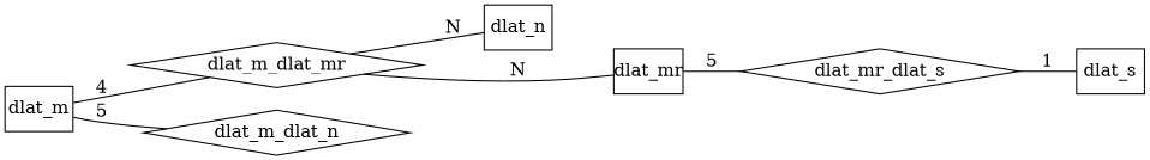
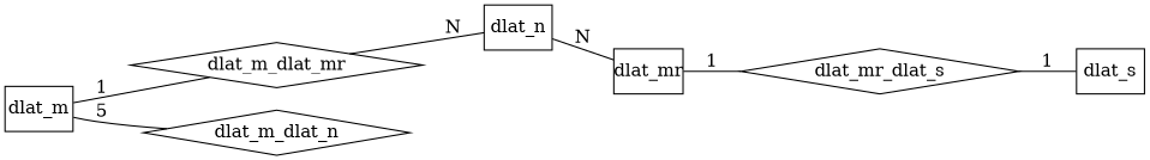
  digraph {
    rankdir=LR
    node [margin="-0.2,0" shape=box texlbl=Relationship]
    edge [arrowhead=none]
    dlat_m [style="top color=dlat_m,rounded corners,drop shadow" texlbl="\graphicspath{{/home/jmfernandez/projects/BLUEPRINT/model/schema+tools/doc-templates/BLUEPRINT/icons/}} \arrayrulecolor{Black} \begin{tabular}{ c l }  \multicolumn{2}{c}{\textbf{\hyperref[tab:dlat_m]{\Large{}DNA *-lation - Metadata File}}} \\ \hline \includegraphics[height=1.6ex]{pk.pdf} & \hyperref[column:dlat.m.analysis_id]{\textbf{analysis\_id}} \\  & \hyperref[column:dlat.m.alignment_algorithm]{alignment\_algorithm} \\  & \hyperref[column:dlat.m.analysis_group_id]{analysis\_group\_id} \\ \hyperref[column:sdata.sample.sample_id]{\includegraphics[height=1.6ex]{fk.pdf}} & \hyperref[column:dlat.m.analyzed_sample_id]{\textit{analyzed\_sample\_id}} \\  & \hyperref[column:dlat.m.assembly_version]{assembly\_version} \\ \hyperref[column:sdata.sample.sample_id]{\includegraphics[height=1.6ex]{fk.pdf}} & \hyperref[column:dlat.m.control_sample_id]{\textit{control\_sample\_id}} \\  & \hyperref[column:dlat.m.data_status]{data\_status} \\  & \hyperref[column:dlat.m.experimental_group_id]{experimental\_group\_id} \\  & \hyperref[column:dlat.m.experimental_protocol]{\textcolor{gray}{experimental\_protocol}} \\  & \hyperref[column:dlat.m.methylation_calling_algorithm]{\textcolor{gray}{methylation\_calling\_algorithm}} \\  & \hyperref[column:dlat.m.note]{\textcolor{gray}{note}} \\  & \hyperref[column:dlat.m.other_analysis_algorithm]{\textcolor{gray}{other\_analysis\_algorithm}} \\  & \hyperref[column:dlat.m.platform]{platform} \\  & \hyperref[column:dlat.m.program_versions]{\textbf{\textcolor{gray}{program\_versions}}} \\  & \hyperref[column:dlat.m.raw_data_accession]{\textcolor{gray}{raw\_data\_accession}} \\  & \hyperref[column:dlat.m.raw_data_repository]{raw\_data\_repository} \\  & \hyperref[column:dlat.m.seq_coverage]{\textcolor{gray}{seq\_coverage}} \end{tabular}"]
    dlat_m_dlat_mr [shape=diamond style="top color=dlat_mr,drop shadow,double distance=2pt" margin=""]
    dlat_m_dlat_n [shape=diamond style="top color=dlat_n,drop shadow,double distance=2pt" margin=""]
    dlat_n [style="top color=dlat_n,rounded corners,drop shadow,double distance=2pt" texlbl="\graphicspath{{/home/jmfernandez/projects/BLUEPRINT/model/schema+tools/doc-templates/BLUEPRINT/icons/}} \arrayrulecolor{Black} \begin{tabular}{ c l }  \multicolumn{2}{c}{\textbf{\hyperref[tab:dlat_n]{\Large{}DNA *-lation - Single Nucleotide File}}} \\ \hline \hyperref[column:dlat.m.analysis_id]{\includegraphics[height=1.6ex]{fkpk.pdf}} & \hyperref[column:dlat.n.analysis_id]{\textit{\textbf{analysis\_id}}} \\ \includegraphics[height=1.6ex]{pk.pdf} & \hyperref[column:dlat.n.d_lated_fragment_id]{\textbf{d\_lated\_fragment\_id}} \\  & \hyperref[column:dlat.n.c_total_reads]{c\_total\_reads} \\  & \hyperref[column:dlat.n.chromosome]{chromosome} \\  & \hyperref[column:dlat.n.chromosome_end]{chromosome\_end} \\  & \hyperref[column:dlat.n.chromosome_start]{chromosome\_start} \\  & \hyperref[column:dlat.n.chromosome_strand]{\textcolor{gray}{chromosome\_strand}} \\  & \hyperref[column:dlat.n.d_lated_reads]{d\_lated\_reads} \\  & \hyperref[column:dlat.n.d_lation_type]{d\_lation\_type} \\  & \hyperref[column:dlat.n.methylation]{\textcolor{gray}{methylation}} \\  & \hyperref[column:dlat.n.note]{\textcolor{gray}{note}} \\  & \hyperref[column:dlat.n.probability]{\textcolor{gray}{probability}} \\  & \hyperref[column:dlat.n.quality_score]{\textcolor{gray}{quality\_score}} \\  & \hyperref[column:dlat.n.total_reads]{total\_reads} \\  & \hyperref[column:dlat.n.validation_platform]{\textcolor{gray}{validation\_platform}} \\  & \hyperref[column:dlat.n.validation_status]{validation\_status} \end{tabular}"]
    dlat_mr [style="top color=dlat_mr,rounded corners,drop shadow,double distance=2pt" texlbl="\graphicspath{{/home/jmfernandez/projects/BLUEPRINT/model/schema+tools/doc-templates/BLUEPRINT/icons/}} \arrayrulecolor{Black} \begin{tabular}{ c l }  \multicolumn{2}{c}{\textbf{\hyperref[tab:dlat_mr]{\Large{}DNA *-lation - Methylated Region (CpGs, HMR) File}}} \\ \hline \hyperref[column:dlat.m.analysis_id]{\includegraphics[height=1.6ex]{fkpk.pdf}} & \hyperref[column:dlat.mr.analysis_id]{\textit{\textbf{analysis\_id}}} \\ \includegraphics[height=1.6ex]{pk.pdf} & \hyperref[column:dlat.mr.d_lated_fragment_id]{\textbf{d\_lated\_fragment\_id}} \\  & \hyperref[column:dlat.mr.beta_value]{\textcolor{gray}{beta\_value}} \\  & \hyperref[column:dlat.mr.c_total_reads]{c\_total\_reads} \\  & \hyperref[column:dlat.mr.chromosome]{chromosome} \\  & \hyperref[column:dlat.mr.chromosome_end]{chromosome\_end} \\  & \hyperref[column:dlat.mr.chromosome_start]{chromosome\_start} \\  & \hyperref[column:dlat.mr.d_lated_reads]{d\_lated\_reads} \\  & \hyperref[column:dlat.mr.mr_type]{mr\_type} \\  & \hyperref[column:dlat.mr.note]{\textcolor{gray}{note}} \\  & \hyperref[column:dlat.mr.probability]{\textcolor{gray}{probability}} \\  & \hyperref[column:dlat.mr.quality_score]{\textcolor{gray}{quality\_score}} \\  & \hyperref[column:dlat.mr.total_reads]{total\_reads} \\  & \hyperref[column:dlat.mr.validation_platform]{\textcolor{gray}{validation\_platform}} \\  & \hyperref[column:dlat.mr.validation_status]{validation\_status} \end{tabular}"]
    dlat_mr_dlat_s [shape=diamond style="top color=dlat_s,drop shadow,double distance=2pt" margin=""]
    dlat_s [style="top color=dlat_s,rounded corners,drop shadow,double distance=2pt" texlbl="\graphicspath{{/home/jmfernandez/projects/BLUEPRINT/model/schema+tools/doc-templates/BLUEPRINT/icons/}} \arrayrulecolor{Black} \begin{tabular}{ c l }  \multicolumn{2}{c}{\textbf{\hyperref[tab:dlat_s]{\Large{}DNA *-lation - Annotation File}}} \\ \hline \hyperref[column:dlat.mr.analysis_id]{\includegraphics[height=1.6ex]{fk.pdf}} & \hyperref[column:dlat.s.analysis_id]{\textit{analysis\_id}} \\ \hyperref[column:dlat.mr.d_lated_fragment_id]{\includegraphics[height=1.6ex]{fk.pdf}} & \hyperref[column:dlat.s.d_lated_fragment_id]{\textit{d\_lated\_fragment\_id}} \\  & \hyperref[column:dlat.s.ensembl_version]{ensembl\_version} \\  & \hyperref[column:dlat.s.gene_affected]{gene\_affected} \\  & \hyperref[column:dlat.s.note]{\textcolor{gray}{note}} \end{tabular}"]
-   dlat_m -> dlat_m_dlat_mr [label=4]
+   dlat_m -> dlat_m_dlat_mr [label=1]
    dlat_m -> dlat_m_dlat_n [label=5]
    dlat_m_dlat_mr -> dlat_n [label=N style=",double distance=2pt"]
-   dlat_m_dlat_mr -> dlat_mr [label=N style=",double distance=2pt"]
-   dlat_mr -> dlat_mr_dlat_s [label=5]
+   dlat_n -> dlat_mr [label=N style=",double distance=2pt"]
+   dlat_mr -> dlat_mr_dlat_s [label=1]
    dlat_mr_dlat_s -> dlat_s [label=1 style=",double distance=2pt"]
  }
